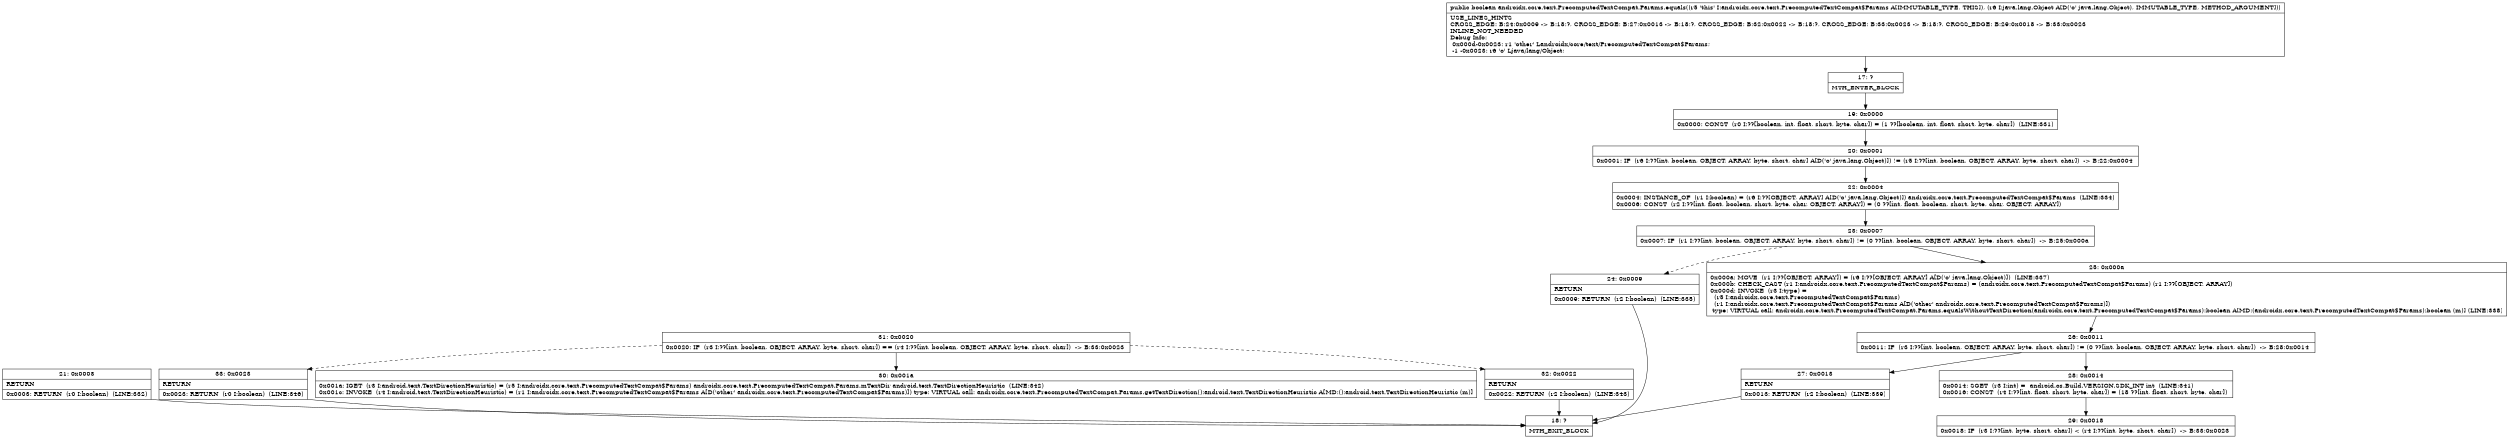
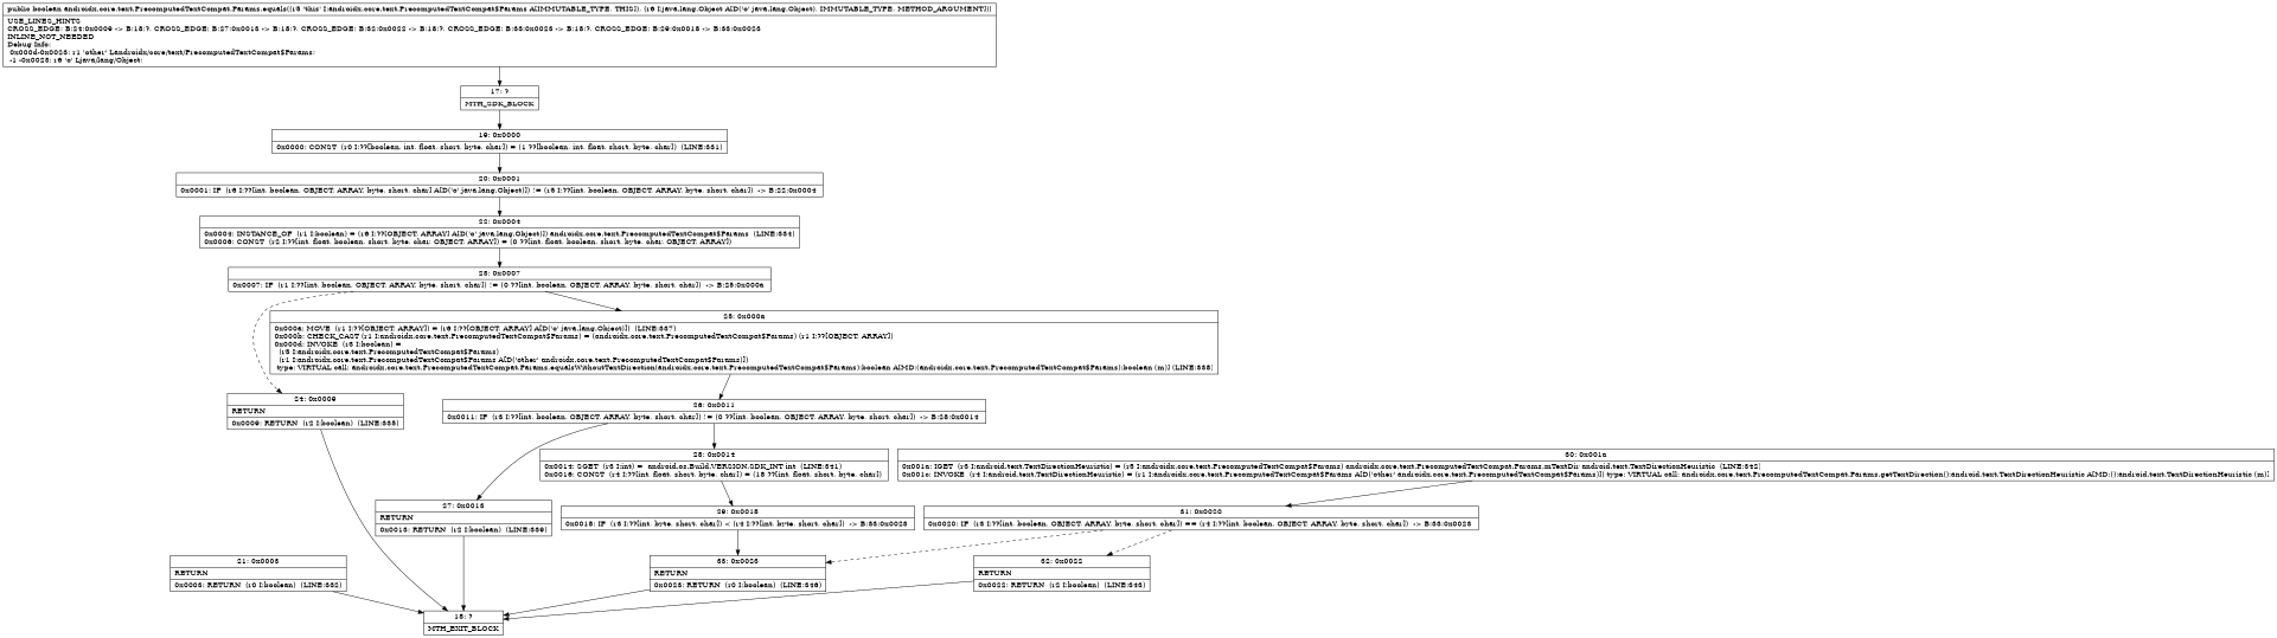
  digraph {
    node [shape=record]
-   n1 [label="{17\:\ ?|MTH_ENTER_BLOCK\l}"]
+   n1 [label="{17\:\ ?|MTH_SDK_BLOCK\l}"]
    n2 [label="{19\:\ 0x0000|0x0000: CONST  (r0 I:??[boolean, int, float, short, byte, char]) = (1 ??[boolean, int, float, short, byte, char])  (LINE:331)\l}"]
    n3 [label="{20\:\ 0x0001|0x0001: IF  (r6 I:??[int, boolean, OBJECT, ARRAY, byte, short, char] A[D('o' java.lang.Object)]) != (r5 I:??[int, boolean, OBJECT, ARRAY, byte, short, char])  \-\> B:22:0x0004 \l}"]
    n4 [label="{22\:\ 0x0004|0x0004: INSTANCE_OF  (r1 I:boolean) = (r6 I:??[OBJECT, ARRAY] A[D('o' java.lang.Object)]) androidx.core.text.PrecomputedTextCompat$Params  (LINE:334)\l0x0006: CONST  (r2 I:??[int, float, boolean, short, byte, char, OBJECT, ARRAY]) = (0 ??[int, float, boolean, short, byte, char, OBJECT, ARRAY]) \l}"]
    n5 [label="{21\:\ 0x0003|RETURN\l|0x0003: RETURN  (r0 I:boolean)  (LINE:332)\l}"]
    n6 [label="{18\:\ ?|MTH_EXIT_BLOCK\l}"]
    n7 [label="{23\:\ 0x0007|0x0007: IF  (r1 I:??[int, boolean, OBJECT, ARRAY, byte, short, char]) != (0 ??[int, boolean, OBJECT, ARRAY, byte, short, char])  \-\> B:25:0x000a \l}"]
    n8 [label="{24\:\ 0x0009|RETURN\l|0x0009: RETURN  (r2 I:boolean)  (LINE:335)\l}"]
-   n9 [label="{25\:\ 0x000a|0x000a: MOVE  (r1 I:??[OBJECT, ARRAY]) = (r6 I:??[OBJECT, ARRAY] A[D('o' java.lang.Object)])  (LINE:337)\l0x000b: CHECK_CAST (r1 I:androidx.core.text.PrecomputedTextCompat$Params) = (androidx.core.text.PrecomputedTextCompat$Params) (r1 I:??[OBJECT, ARRAY]) \l0x000d: INVOKE  (r3 I:type) = \l  (r5 I:androidx.core.text.PrecomputedTextCompat$Params)\l  (r1 I:androidx.core.text.PrecomputedTextCompat$Params A[D('other' androidx.core.text.PrecomputedTextCompat$Params)])\l type: VIRTUAL call: androidx.core.text.PrecomputedTextCompat.Params.equalsWithoutTextDirection(androidx.core.text.PrecomputedTextCompat$Params):boolean A[MD:(androidx.core.text.PrecomputedTextCompat$Params):boolean (m)] (LINE:338)\l}"]
+   n9 [label="{25\:\ 0x000a|0x000a: MOVE  (r1 I:??[OBJECT, ARRAY]) = (r6 I:??[OBJECT, ARRAY] A[D('o' java.lang.Object)])  (LINE:337)\l0x000b: CHECK_CAST (r1 I:androidx.core.text.PrecomputedTextCompat$Params) = (androidx.core.text.PrecomputedTextCompat$Params) (r1 I:??[OBJECT, ARRAY]) \l0x000d: INVOKE  (r3 I:boolean) = \l  (r5 I:androidx.core.text.PrecomputedTextCompat$Params)\l  (r1 I:androidx.core.text.PrecomputedTextCompat$Params A[D('other' androidx.core.text.PrecomputedTextCompat$Params)])\l type: VIRTUAL call: androidx.core.text.PrecomputedTextCompat.Params.equalsWithoutTextDirection(androidx.core.text.PrecomputedTextCompat$Params):boolean A[MD:(androidx.core.text.PrecomputedTextCompat$Params):boolean (m)] (LINE:338)\l}"]
    n10 [label="{26\:\ 0x0011|0x0011: IF  (r3 I:??[int, boolean, OBJECT, ARRAY, byte, short, char]) != (0 ??[int, boolean, OBJECT, ARRAY, byte, short, char])  \-\> B:28:0x0014 \l}"]
    n11 [label="{27\:\ 0x0013|RETURN\l|0x0013: RETURN  (r2 I:boolean)  (LINE:339)\l}"]
    n12 [label="{28\:\ 0x0014|0x0014: SGET  (r3 I:int) =  android.os.Build.VERSION.SDK_INT int  (LINE:341)\l0x0016: CONST  (r4 I:??[int, float, short, byte, char]) = (18 ??[int, float, short, byte, char]) \l}"]
    n13 [label="{29\:\ 0x0018|0x0018: IF  (r3 I:??[int, byte, short, char]) \< (r4 I:??[int, byte, short, char])  \-\> B:33:0x0023 \l}"]
    n14 [label="{33\:\ 0x0023|RETURN\l|0x0023: RETURN  (r0 I:boolean)  (LINE:346)\l}"]
    n15 [label="{30\:\ 0x001a|0x001a: IGET  (r3 I:android.text.TextDirectionHeuristic) = (r5 I:androidx.core.text.PrecomputedTextCompat$Params) androidx.core.text.PrecomputedTextCompat.Params.mTextDir android.text.TextDirectionHeuristic  (LINE:342)\l0x001c: INVOKE  (r4 I:android.text.TextDirectionHeuristic) = (r1 I:androidx.core.text.PrecomputedTextCompat$Params A[D('other' androidx.core.text.PrecomputedTextCompat$Params)]) type: VIRTUAL call: androidx.core.text.PrecomputedTextCompat.Params.getTextDirection():android.text.TextDirectionHeuristic A[MD:():android.text.TextDirectionHeuristic (m)]\l}"]
    n16 [label="{31\:\ 0x0020|0x0020: IF  (r3 I:??[int, boolean, OBJECT, ARRAY, byte, short, char]) == (r4 I:??[int, boolean, OBJECT, ARRAY, byte, short, char])  \-\> B:33:0x0023 \l}"]
    n17 [label="{32\:\ 0x0022|RETURN\l|0x0022: RETURN  (r2 I:boolean)  (LINE:343)\l}"]
    n18 [label="{public boolean androidx.core.text.PrecomputedTextCompat.Params.equals((r5 'this' I:androidx.core.text.PrecomputedTextCompat$Params A[IMMUTABLE_TYPE, THIS]), (r6 I:java.lang.Object A[D('o' java.lang.Object), IMMUTABLE_TYPE, METHOD_ARGUMENT]))  | USE_LINES_HINTS\lCROSS_EDGE: B:24:0x0009 \-\> B:18:?, CROSS_EDGE: B:27:0x0013 \-\> B:18:?, CROSS_EDGE: B:32:0x0022 \-\> B:18:?, CROSS_EDGE: B:33:0x0023 \-\> B:18:?, CROSS_EDGE: B:29:0x0018 \-\> B:33:0x0023\lINLINE_NOT_NEEDED\lDebug Info:\l  0x000d\-0x0023: r1 'other' Landroidx\/core\/text\/PrecomputedTextCompat$Params;\l  \-1 \-0x0023: r6 'o' Ljava\/lang\/Object;\l}"]
    n1 -> n2
    n2 -> n3
    n3 -> n4
    n4 -> n7
    n5 -> n6
    n7 -> n8 [style=dashed]
    n7 -> n9
    n8 -> n6
    n9 -> n10
    n10 -> n11 [style=solid]
    n10 -> n12
    n11 -> n6
    n12 -> n13
+   n13 -> n14
    n14 -> n6
-   n16 -> n15
+   n15 -> n16
    n16 -> n14 [style=dashed]
    n16 -> n17 [style=dashed]
    n17 -> n6
    n18 -> n1
  }
